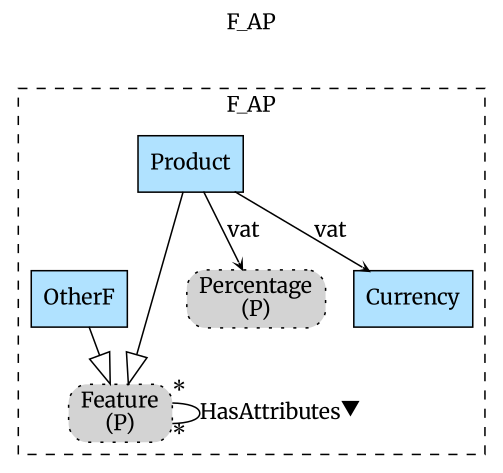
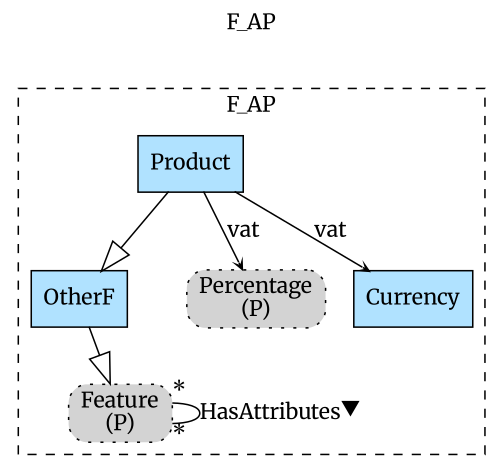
  digraph {
    fontname=Merriweather
    label=F_AP
    labelfontsize=12
    labelloc=tl
    node [fillcolor=lightskyblue1 fontname=Merriweather shape=record style=filled]
    edge [arrowhead=onormal arrowsize=2.0 fontname=Merriweather]
    n1 [label=OtherF]
    n2 [fillcolor=lightgray label=<Feature<br/>(P)> shape=box style="rounded,filled,dotted"]
    n3 [label=Product]
    n4 [fillcolor=lightgray label=<Percentage<br/>(P)> shape=box style="rounded,filled,dotted"]
    n5 [label=Currency]
    subgraph cluster_1 {
      style=dashed
      n1
      n2
      n3
      n4
      n5
    }
    n1 -> n2
    n2 -> n2 [dir=none headlabel="*" label="HasAttributes▼" taillabel="*" arrowhead="" arrowsize=""]
-   n3 -> n2
+   n3 -> n1
    n3 -> n4 [arrowhead=vee arrowsize=.5 label=vat]
    n3 -> n5 [arrowhead=vee arrowsize=.5 label=vat]
  }
